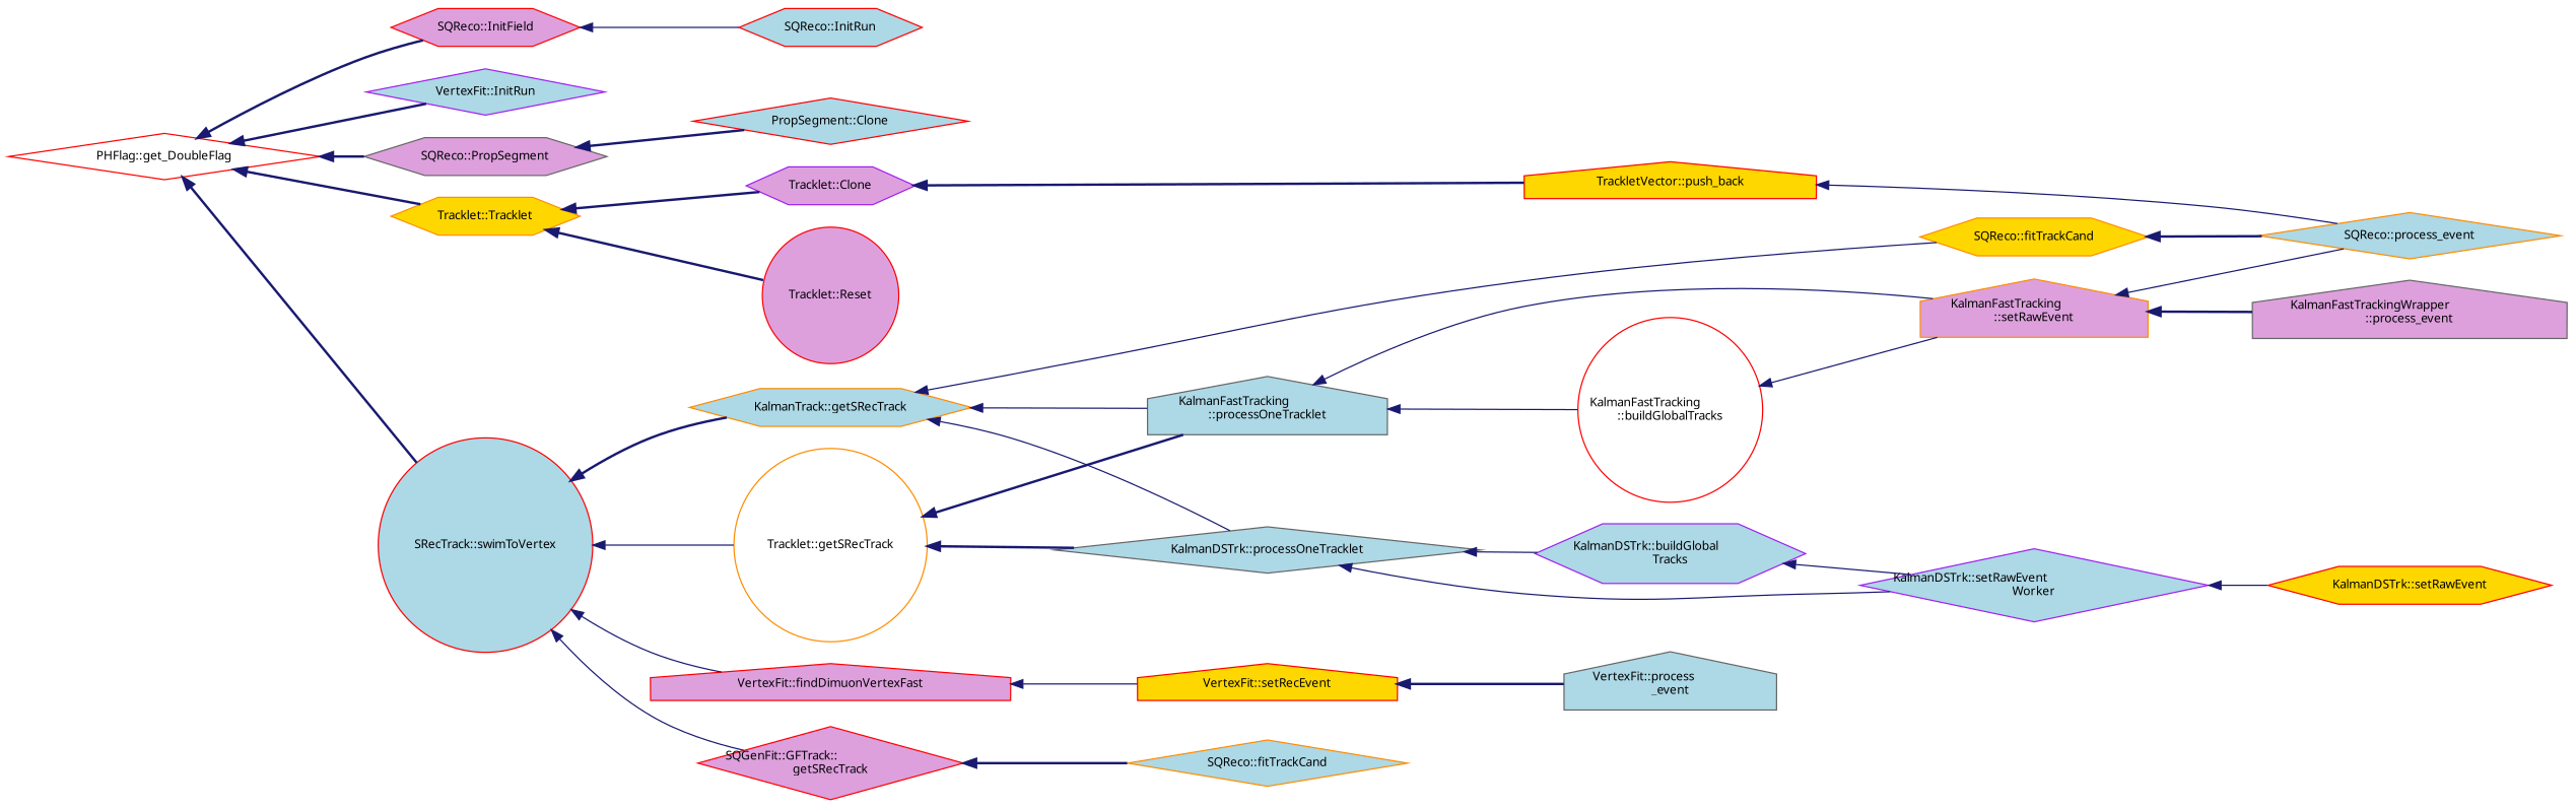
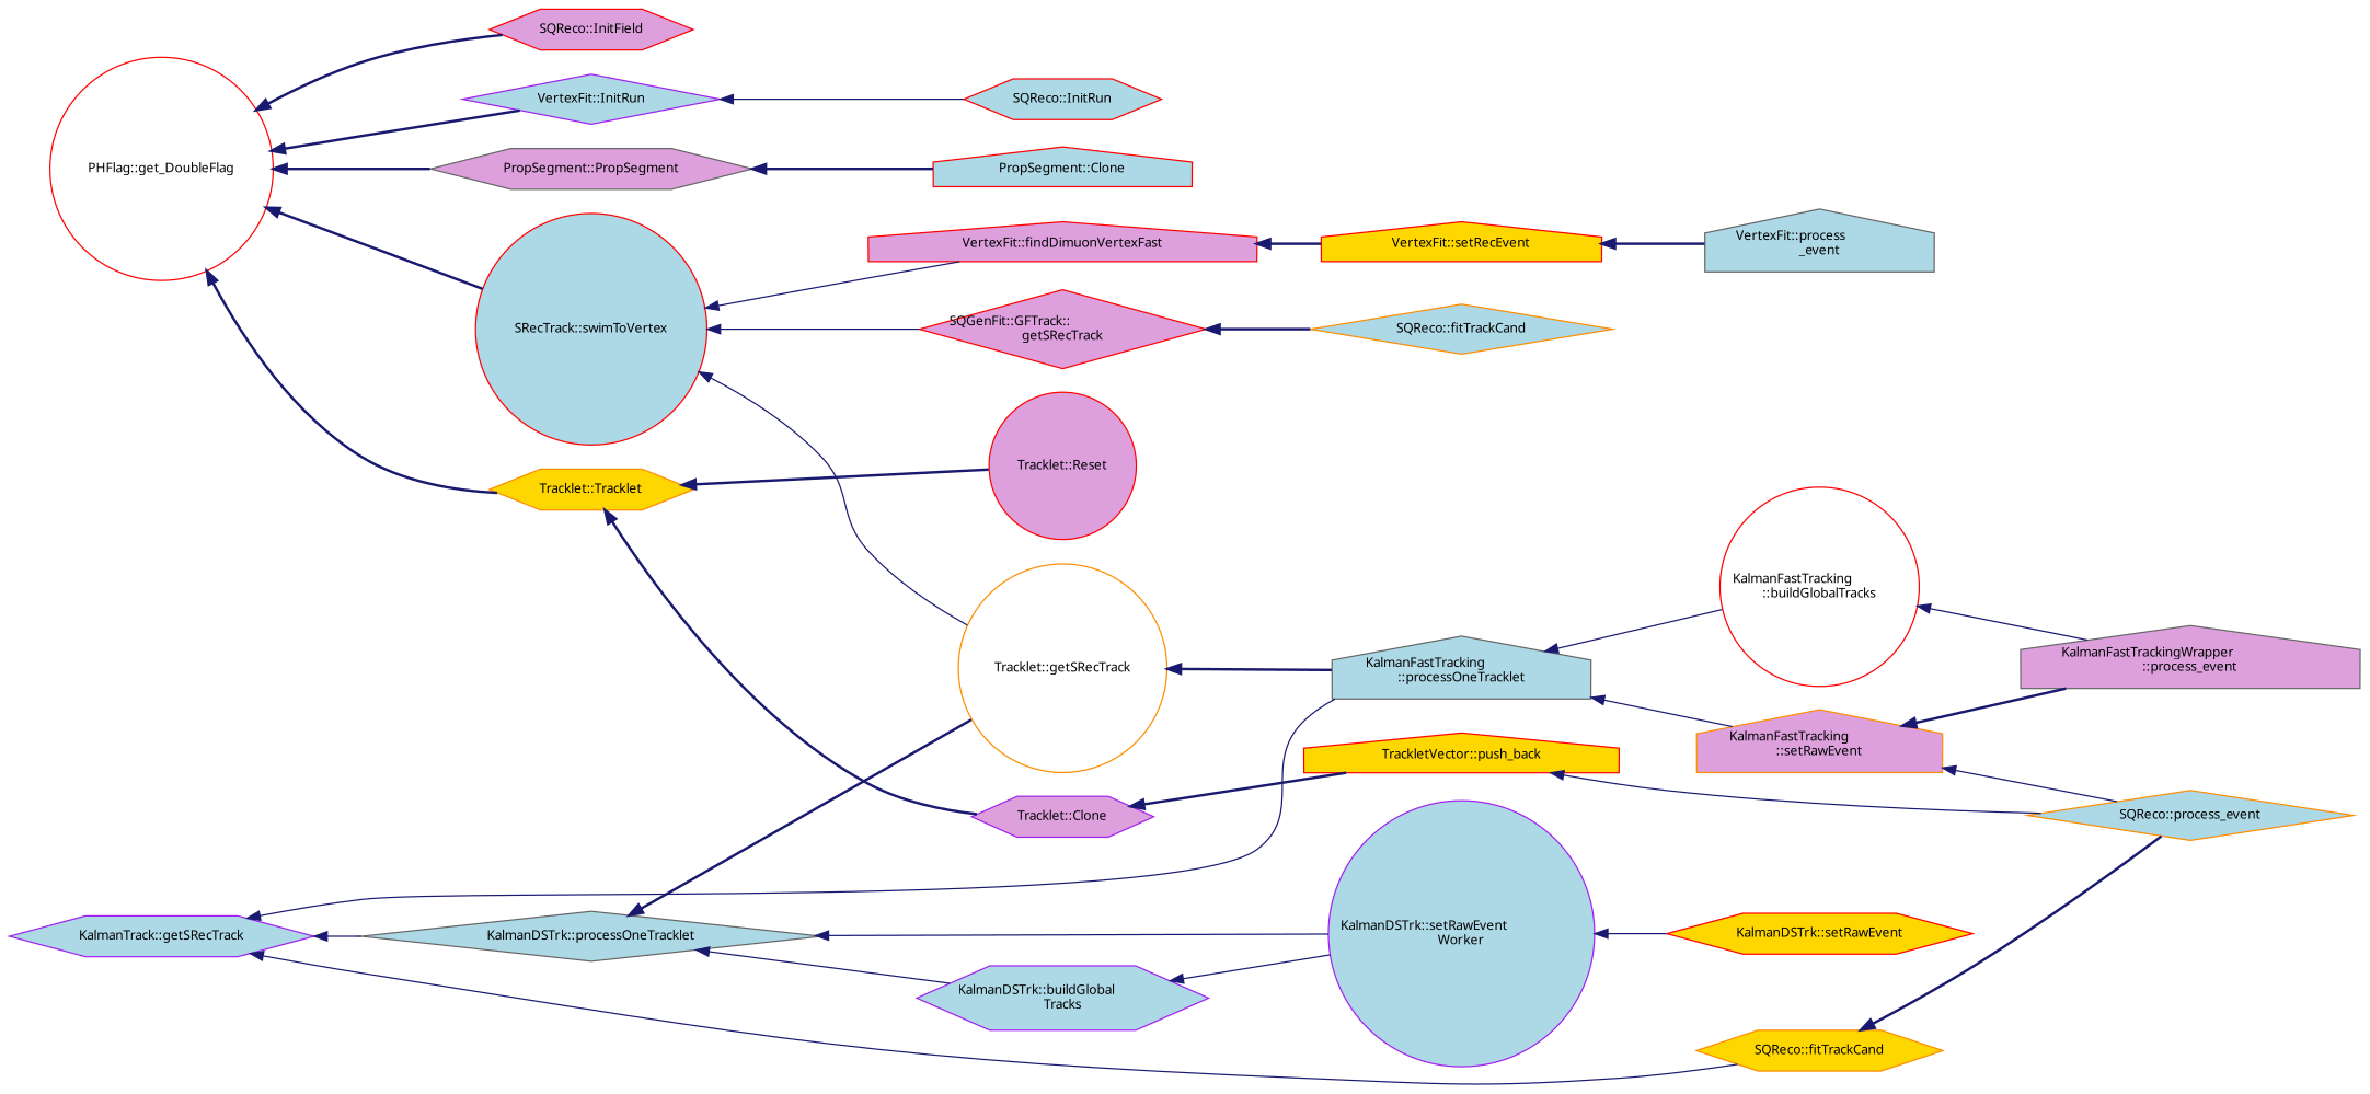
  digraph {
    fontname="Noto Sans"
    rankdir=LR
    node [color=red fillcolor=lightblue fontname="Noto Sans" fontsize=10 shape=hexagon style=filled]
    edge [color=midnightblue dir=back fontname="Noto Sans" fontsize=10 labelfontname=FreeSans labelfontsize=10 style=bold]
-   n1 [fillcolor=white fontcolor=black height=0.2 label="PHFlag::get_DoubleFlag" shape=diamond width=0.4]
+   n1 [fillcolor=white fontcolor=black height=0.2 label="PHFlag::get_DoubleFlag" shape=circle width=0.4]
    n2 [fillcolor=plum height=0.2 label="SQReco::InitField" width=0.4]
    n3 [color=purple height=0.2 label="VertexFit::InitRun" shape=diamond width=0.4]
-   n4 [color=gray40 fillcolor=plum height=0.2 label="SQReco::PropSegment" width=0.4]
+   n4 [color=gray40 fillcolor=plum height=0.2 label="PropSegment::PropSegment" width=0.4]
    n5 [height=0.2 label="SRecTrack::swimToVertex" shape=circle width=0.4]
    n6 [color=darkorange fillcolor=gold height=0.2 label="Tracklet::Tracklet" width=0.4]
    n7 [height=0.2 label="SQReco::InitRun" width=0.4]
-   n8 [height=0.2 label="PropSegment::Clone" shape=diamond width=0.4]
+   n8 [height=0.2 label="PropSegment::Clone" shape=house width=0.4]
    n9 [color=darkorange fillcolor=white height=0.2 label="Tracklet::getSRecTrack" shape=circle width=0.4]
-   n10 [color=darkorange height=0.2 label="KalmanTrack::getSRecTrack" width=0.4]
+   n10 [color=purple height=0.2 label="KalmanTrack::getSRecTrack" width=0.4]
    n11 [fillcolor=plum height=0.2 label="VertexFit::findDimuonVertexFast" shape=house width=0.4]
    n12 [fillcolor=plum height=0.2 label="SQGenFit::GFTrack::\lgetSRecTrack" shape=diamond width=0.4]
    n13 [fillcolor=plum height=0.2 label="Tracklet::Reset" shape=circle width=0.4]
    n14 [color=purple fillcolor=plum height=0.2 label="Tracklet::Clone" width=0.4]
    n15 [color=gray40 height=0.2 label="KalmanFastTracking\l::processOneTracklet" shape=house width=0.4]
    n16 [color=gray40 height=0.2 label="KalmanDSTrk::processOneTracklet" shape=diamond width=0.4]
    n17 [color=darkorange fillcolor=gold height=0.2 label="SQReco::fitTrackCand" width=0.4]
    n18 [fillcolor=gold height=0.2 label="VertexFit::setRecEvent" shape=house width=0.4]
    n19 [color=darkorange height=0.2 label="SQReco::fitTrackCand" shape=diamond width=0.4]
    n20 [fillcolor=white height=0.2 label="KalmanFastTracking\l::buildGlobalTracks" shape=circle width=0.4]
    n21 [color=darkorange fillcolor=plum height=0.2 label="KalmanFastTracking\l::setRawEvent" shape=house width=0.4]
    n22 [color=purple height=0.2 label="KalmanDSTrk::buildGlobal\lTracks" width=0.4]
-   n23 [color=purple height=0.2 label="KalmanDSTrk::setRawEvent\lWorker" shape=diamond width=0.4]
+   n23 [color=purple height=0.2 label="KalmanDSTrk::setRawEvent\lWorker" shape=circle width=0.4]
    n24 [color=darkorange height=0.2 label="SQReco::process_event" shape=diamond width=0.4]
    n25 [color=gray40 fillcolor=plum height=0.2 label="KalmanFastTrackingWrapper\l::process_event" shape=house width=0.4]
    n26 [fillcolor=gold height=0.2 label="KalmanDSTrk::setRawEvent" width=0.4]
    n27 [color=gray40 height=0.2 label="VertexFit::process\l_event" shape=house width=0.4]
    n28 [fillcolor=gold height=0.2 label="TrackletVector::push_back" shape=house width=0.4]
    n1 -> n2
    n1 -> n3
    n1 -> n4
    n1 -> n5
    n1 -> n6
-   n2 -> n7 [style=solid]
+   n3 -> n7 [style=solid]
    n4 -> n8
    n5 -> n9 [style=solid]
-   n5 -> n10
    n5 -> n11 [style=solid]
    n5 -> n12 [style=solid]
    n6 -> n13
    n6 -> n14
    n9 -> n15
-   n9 -> n16
+   n16 -> n9
    n10 -> n15 [style=solid]
    n10 -> n16 [style=solid]
    n10 -> n17 [style=solid]
-   n11 -> n18 [style=solid]
+   n11 -> n18
    n12 -> n19
    n14 -> n28
    n15 -> n20 [style=solid]
    n15 -> n21 [style=solid]
    n16 -> n22 [style=solid]
    n16 -> n23 [style=solid]
    n17 -> n24
    n18 -> n27
-   n20 -> n21 [style=solid]
+   n20 -> n25 [style=solid]
    n21 -> n24 [style=solid]
    n21 -> n25
    n22 -> n23 [style=solid]
    n23 -> n26 [style=solid]
    n28 -> n24 [style=solid]
  }
